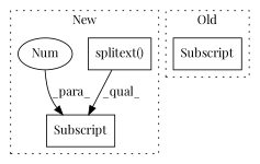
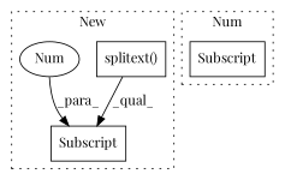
  digraph {
    fontname="Playfair Display"
    node [a=63 shape=box fontname="Playfair Display"]
    edge [fontname="Playfair Display"]
    n1 [a=75 l="13,1" label="splitext()" s="3752,3772"]
    n2 [l="24,0" label=Subscript s="3752,0"]
    n3 [a=76 l=1 label=Num s=3774 shape=ellipse]
    n4 [l="33,0" label=Subscript s="3642,0"]
    subgraph cluster_1 {
      label=New
      style=dotted
      n1
      n2
      n3
    }
    subgraph cluster_2 {
-     label=Old
+     label=Num
      style=dotted
      n4
    }
    n1 -> n2 [label=_qual_]
    n3 -> n2 [label=_para_]
  }
